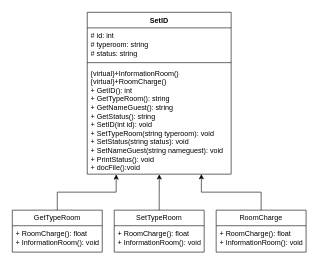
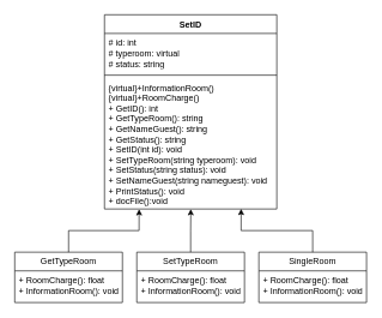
  <mxCell id="0" />
  <mxCell id="1" parent="0" />
  <mxCell id="2" value="SetID" style="swimlane;fontStyle=1;align=center;verticalAlign=top;childLayout=stackLayout;horizontal=1;startSize=26;horizontalStack=0;resizeParent=1;resizeParentMax=0;resizeLast=0;collapsible=1;marginBottom=0;whiteSpace=wrap;html=1;" vertex="1" parent="1"><mxGeometry x="145" y="20" width="240" height="270" as="geometry"><mxRectangle x="370" y="360" width="100" height="30" as="alternateBounds" /></mxGeometry></mxCell>
- <mxCell id="3" value="# id: int&lt;div&gt;# typeroom: string&lt;/div&gt;&lt;div&gt;# status: string&lt;/div&gt;" style="text;strokeColor=none;fillColor=none;align=left;verticalAlign=top;spacingLeft=4;spacingRight=4;overflow=hidden;rotatable=0;points=[[0,0.5],[1,0.5]];portConstraint=eastwest;whiteSpace=wrap;html=1;" vertex="1" parent="2"><mxGeometry y="26" width="240" height="54" as="geometry" /></mxCell>
+ <mxCell id="3" value="# id: int&lt;div&gt;# typeroom: virtual&lt;/div&gt;&lt;div&gt;# status: string&lt;/div&gt;" style="text;strokeColor=none;fillColor=none;align=left;verticalAlign=top;spacingLeft=4;spacingRight=4;overflow=hidden;rotatable=0;points=[[0,0.5],[1,0.5]];portConstraint=eastwest;whiteSpace=wrap;html=1;" vertex="1" parent="2"><mxGeometry y="26" width="240" height="54" as="geometry" /></mxCell>
  <mxCell id="4" value="" style="line;strokeWidth=1;fillColor=none;align=left;verticalAlign=middle;spacingTop=-1;spacingLeft=3;spacingRight=3;rotatable=0;labelPosition=right;points=[];portConstraint=eastwest;strokeColor=inherit;" vertex="1" parent="2"><mxGeometry y="80" width="240" height="8" as="geometry" /></mxCell>
  <mxCell id="5" value="{virtual}+InformationRoom()&lt;div&gt;{virtual}+RoomCharge()&lt;/div&gt;&lt;div&gt;+ GetID(): int&lt;/div&gt;&lt;div&gt;+ GetTypeRoom(): string&lt;/div&gt;&lt;div&gt;+ GetNameGuest(): string&lt;/div&gt;&lt;div&gt;+ GetStatus(): string&lt;/div&gt;&lt;div&gt;+ SetID(int id): void&lt;/div&gt;&lt;div&gt;+ SetTypeRoom(string typeroom): void&lt;/div&gt;&lt;div&gt;+ SetStatus(string status): void&lt;/div&gt;&lt;div&gt;+ SetNameGuest(string nameguest): void&lt;/div&gt;&lt;div&gt;+ PrintStatus(): void&lt;/div&gt;&lt;div&gt;+ docFile():void&lt;/div&gt;" style="text;strokeColor=none;fillColor=none;align=left;verticalAlign=top;spacingLeft=4;spacingRight=4;overflow=hidden;rotatable=0;points=[[0,0.5],[1,0.5]];portConstraint=eastwest;whiteSpace=wrap;html=1;" vertex="1" parent="2"><mxGeometry y="88" width="240" height="182" as="geometry" /></mxCell>
- <mxCell id="6" value="RoomCharge" style="swimlane;fontStyle=0;childLayout=stackLayout;horizontal=1;startSize=26;fillColor=none;horizontalStack=0;resizeParent=1;resizeParentMax=0;resizeLast=0;collapsible=1;marginBottom=0;whiteSpace=wrap;html=1;" vertex="1" parent="1"><mxGeometry x="360" y="350" width="150" height="70" as="geometry" /></mxCell>
+ <mxCell id="6" value="SingleRoom" style="swimlane;fontStyle=0;childLayout=stackLayout;horizontal=1;startSize=26;fillColor=none;horizontalStack=0;resizeParent=1;resizeParentMax=0;resizeLast=0;collapsible=1;marginBottom=0;whiteSpace=wrap;html=1;" vertex="1" parent="1"><mxGeometry x="360" y="350" width="150" height="70" as="geometry" /></mxCell>
  <mxCell id="7" value="+ RoomCharge(): float&lt;div&gt;+ InformationRoom(): void&lt;/div&gt;" style="text;strokeColor=none;fillColor=none;align=left;verticalAlign=top;spacingLeft=4;spacingRight=4;overflow=hidden;rotatable=0;points=[[0,0.5],[1,0.5]];portConstraint=eastwest;whiteSpace=wrap;html=1;" vertex="1" parent="6"><mxGeometry y="26" width="150" height="44" as="geometry" /></mxCell>
  <mxCell id="8" value="SetTypeRoom" style="swimlane;fontStyle=0;childLayout=stackLayout;horizontal=1;startSize=26;fillColor=none;horizontalStack=0;resizeParent=1;resizeParentMax=0;resizeLast=0;collapsible=1;marginBottom=0;whiteSpace=wrap;html=1;" vertex="1" parent="1"><mxGeometry x="190" y="350" width="150" height="70" as="geometry" /></mxCell>
  <mxCell id="9" value="+ RoomCharge(): float&lt;div&gt;+ InformationRoom(): void&lt;/div&gt;" style="text;strokeColor=none;fillColor=none;align=left;verticalAlign=top;spacingLeft=4;spacingRight=4;overflow=hidden;rotatable=0;points=[[0,0.5],[1,0.5]];portConstraint=eastwest;whiteSpace=wrap;html=1;" vertex="1" parent="8"><mxGeometry y="26" width="150" height="44" as="geometry" /></mxCell>
  <mxCell id="10" value="GetTypeRoom" style="swimlane;fontStyle=0;childLayout=stackLayout;horizontal=1;startSize=26;fillColor=none;horizontalStack=0;resizeParent=1;resizeParentMax=0;resizeLast=0;collapsible=1;marginBottom=0;whiteSpace=wrap;html=1;" vertex="1" parent="1"><mxGeometry x="20" y="350" width="150" height="70" as="geometry" /></mxCell>
  <mxCell id="11" value="+ RoomCharge(): float&lt;div&gt;+ InformationRoom(): void&lt;/div&gt;" style="text;strokeColor=none;fillColor=none;align=left;verticalAlign=top;spacingLeft=4;spacingRight=4;overflow=hidden;rotatable=0;points=[[0,0.5],[1,0.5]];portConstraint=eastwest;whiteSpace=wrap;html=1;" vertex="1" parent="10"><mxGeometry y="26" width="150" height="44" as="geometry" /></mxCell>
  <mxCell id="12" style="edgeStyle=orthogonalEdgeStyle;rounded=0;orthogonalLoop=1;jettySize=auto;html=1;entryX=0.501;entryY=1.001;entryDx=0;entryDy=0;entryPerimeter=0;" edge="1" parent="1" source="8" target="5"><mxGeometry relative="1" as="geometry" /></mxCell>
  <mxCell id="13" style="edgeStyle=orthogonalEdgeStyle;rounded=0;orthogonalLoop=1;jettySize=auto;html=1;entryX=0.201;entryY=1.002;entryDx=0;entryDy=0;entryPerimeter=0;" edge="1" parent="1" source="10" target="5"><mxGeometry relative="1" as="geometry" /></mxCell>
  <mxCell id="14" style="edgeStyle=orthogonalEdgeStyle;rounded=0;orthogonalLoop=1;jettySize=auto;html=1;entryX=0.793;entryY=0.999;entryDx=0;entryDy=0;entryPerimeter=0;" edge="1" parent="1" source="6" target="5"><mxGeometry relative="1" as="geometry" /></mxCell>
